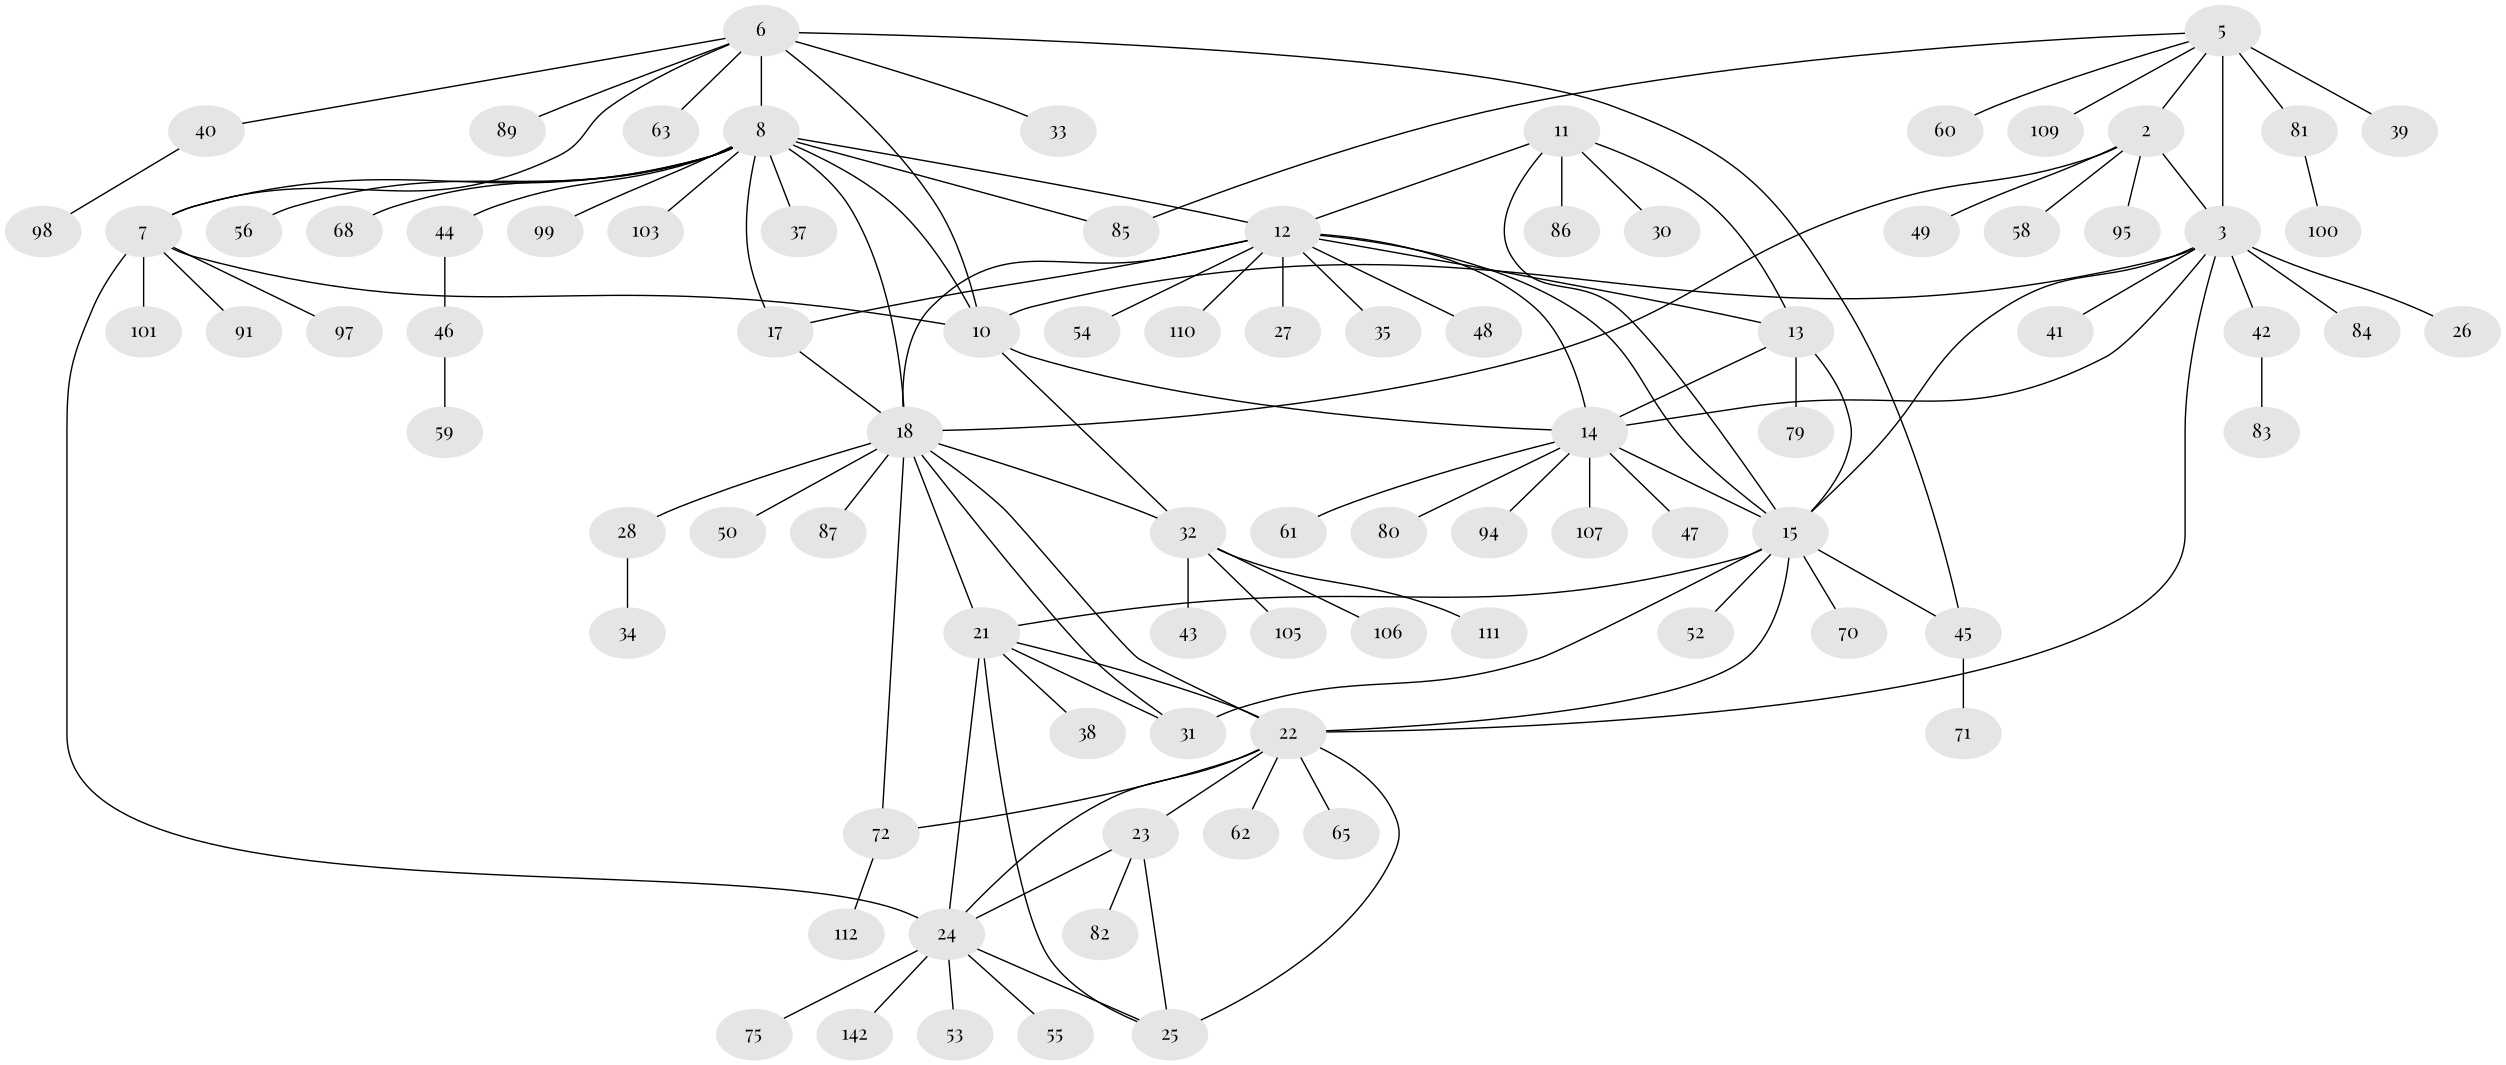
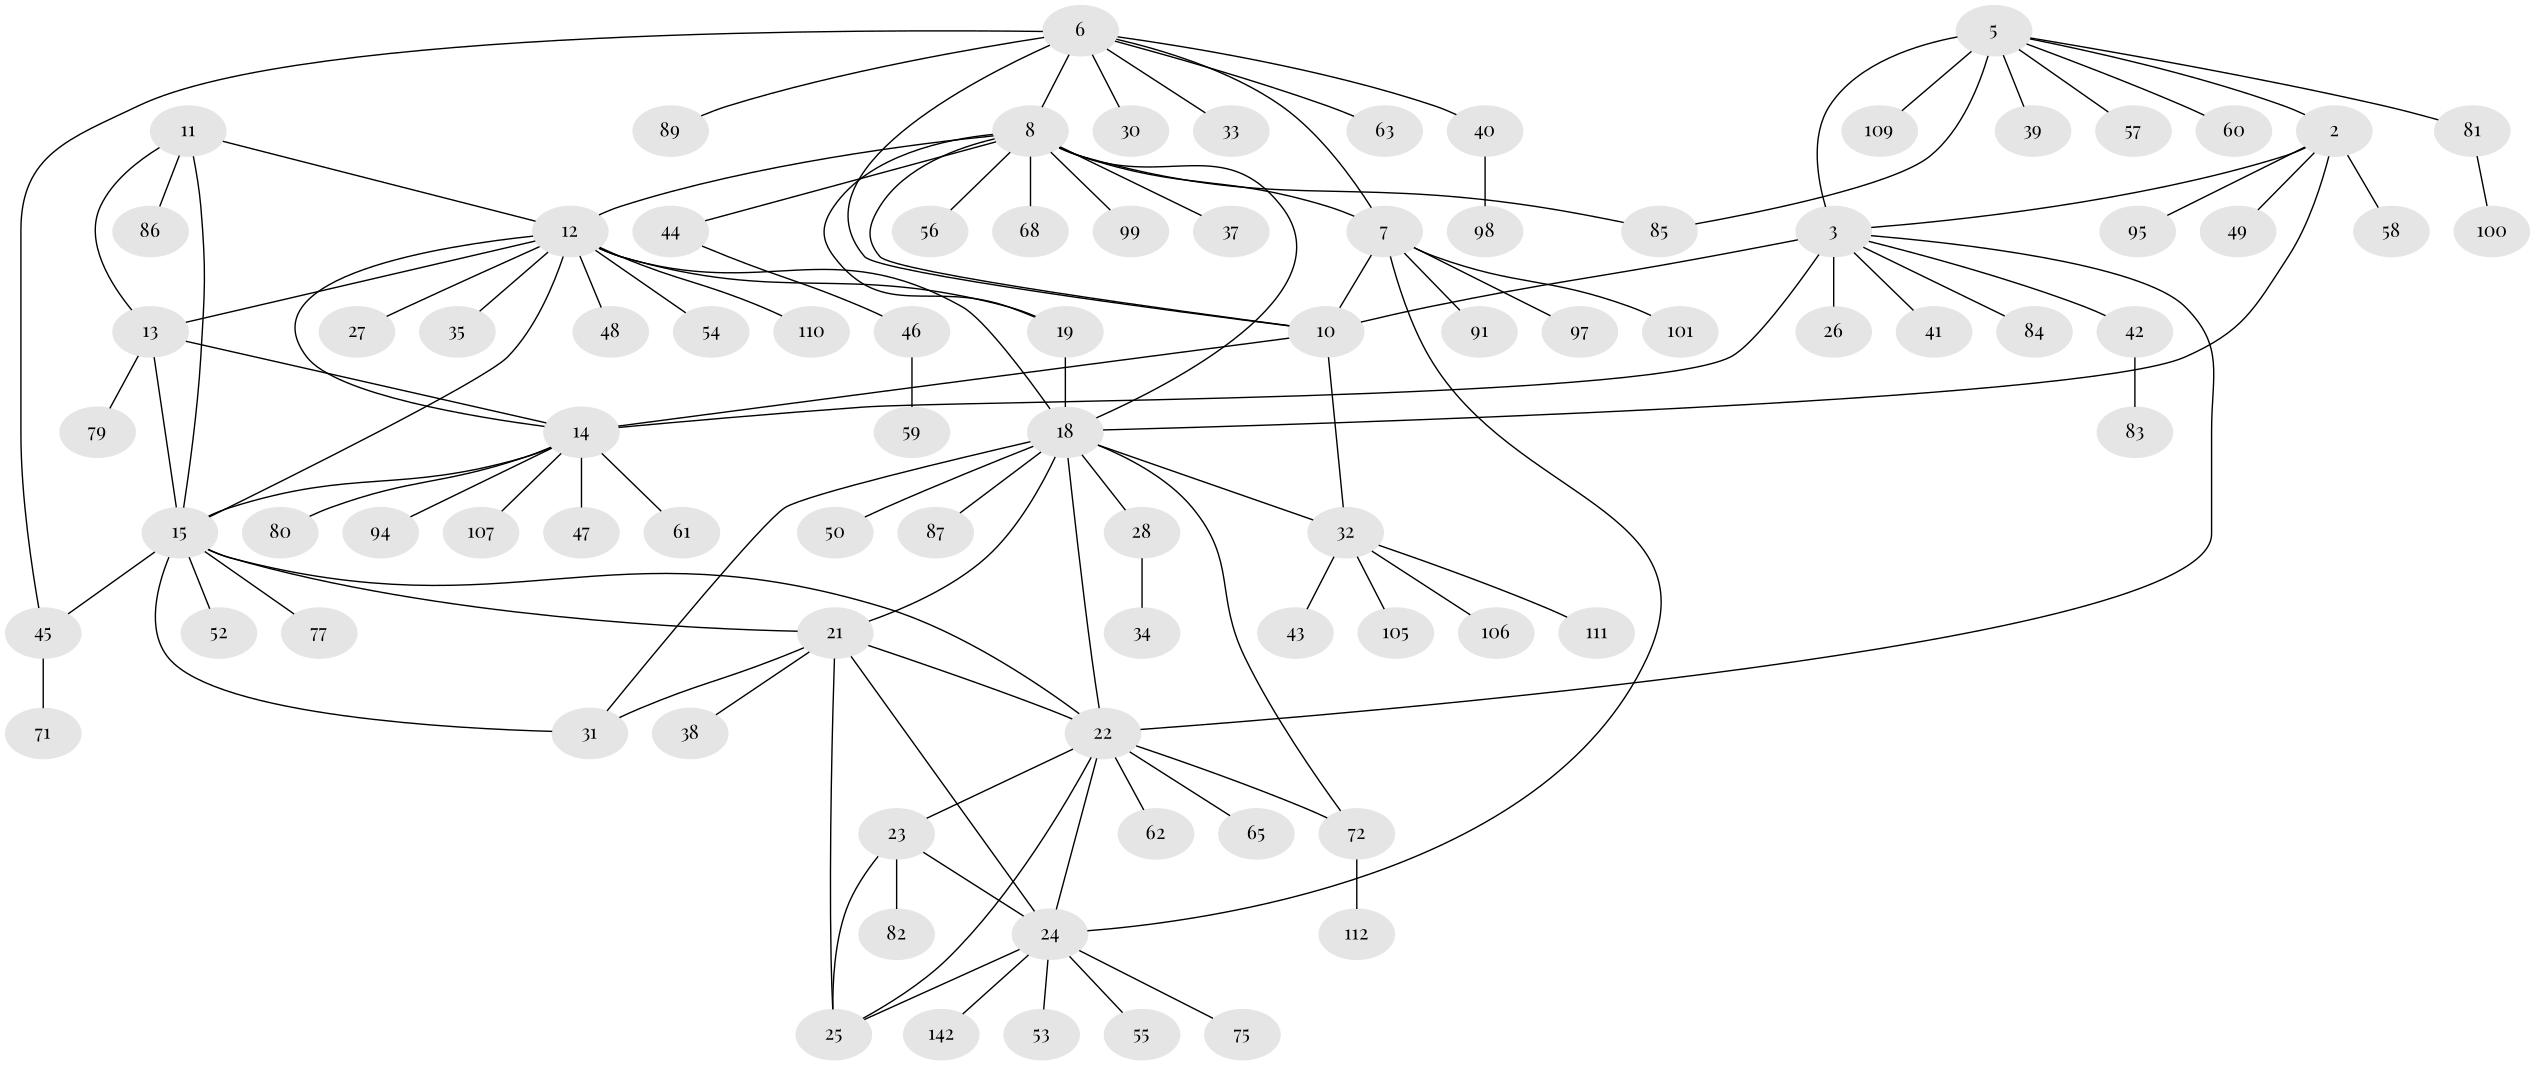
  graph {
    fontname="Playfair Display"
    node [color=gray90 fontname="Playfair Display" style=filled]
    edge [fontname="Playfair Display"]
    n1 [label=5 super="+4"]
    2 [super="+66"]
    3 [super="+5"]
    39
+   57
    60
    81
    85
    109
    18 [super="+20"]
    49
    58
    95
    10 [super="+93"]
    14 [super="+36"]
    15 [super="+96"]
    22 [super="+74"]
    26
    41
    42
    84
    100
    32 [super="+69"]
    21 [super="+64"]
    31 [super="+101"]
    28 [super="+90"]
    50
    72 [super="+104"]
    87
    47
    61
    80
    94
    107
    45
    52 [super="+73"]
-   70
+   70 [label=77]
    24 [super="+92"]
    23 [super="+29"]
    25 [super="+88"]
    62
    65
    83
    6 [super="+7"]
    8 [super="+16"]
    n46 [label=7 super="+67"]
    30
    33
    40
    63
    89
    12 [super="+19"]
-   17
+   17 [label=19]
    37
    44
    56
    68
    99
-   103
    91
    97
    n62 [label=101]
    98
    71
    13 [super="+78"]
    27
    35
    48
    54
    110
    46 [super="+77"]
    53
    55
    75
    n75 [label=142]
    43
    105
    106
    111
    11 [super="+76"]
    86
    79
    38
    34
    112
    82
    59
    n1 -- 2 [weight=2]
    n1 -- 3 [weight=4]
    n1 -- 39
+   n1 -- 57
    n1 -- 60
    n1 -- 81
    n1 -- 85
    n1 -- 109
    2 -- 3 [weight=2]
    2 -- 18
    2 -- 49
    2 -- 58
    2 -- 95
    3 -- 10
    3 -- 14
-   3 -- 15
    3 -- 22
    3 -- 26
    3 -- 41
    3 -- 42
    3 -- 84
    81 -- 100
    18 -- 22
    18 -- 32
    18 -- 21
    18 -- 31
    18 -- 28
    18 -- 50
    18 -- 72
    18 -- 87
    10 -- 14
    10 -- 32
    14 -- 15
    14 -- 47
    14 -- 61
    14 -- 80
    14 -- 94
    14 -- 107
    15 -- 22
    15 -- 21
    15 -- 31
    15 -- 45
    15 -- 52
    15 -- 70
    22 -- 72
    22 -- 24
    22 -- 23
    22 -- 25
    22 -- 62
    22 -- 65
    42 -- 83
    32 -- 43
    32 -- 105
    32 -- 106
    32 -- 111
    21 -- 22
    21 -- 31
    21 -- 24
    21 -- 25
    21 -- 38
    28 -- 34
    72 -- 112
    45 -- 71
    24 -- 25
    24 -- 53
    24 -- 55
    24 -- 75
    24 -- n75
    23 -- 24
    23 -- 25
    23 -- 82
    6 -- 10 [weight=2]
    6 -- 45
    6 -- 8 [weight=2]
    6 -- n46 [weight=2]
-   11 -- 30
+   6 -- 30
    6 -- 33
    6 -- 40
    6 -- 63
    6 -- 89
    8 -- 85
    8 -- 18 [weight=2]
    8 -- 10
    8 -- n46
    8 -- 12
    8 -- 17
    8 -- 37
    8 -- 44
    8 -- 56
    8 -- 68
    8 -- 99
-   8 -- 103
    n46 -- 10
    n46 -- 24
    n46 -- 91
    n46 -- 97
    n46 -- n62
    40 -- 98
    12 -- 18 [weight=2]
    12 -- 14
    12 -- 15
    12 -- 17
    12 -- 13
    12 -- 27
    12 -- 35
    12 -- 48
    12 -- 54
    12 -- 110
    17 -- 18 [weight=2]
    44 -- 46
    13 -- 14
    13 -- 15
    13 -- 79
    46 -- 59
    11 -- 15
    11 -- 12
    11 -- 13
    11 -- 86
  }
